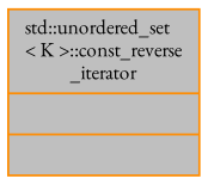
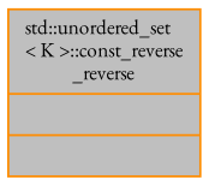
  digraph {
    fontname="EB Garamond"
-   n1 [color=darkorange fillcolor=grey75 fontcolor=black fontname="EB Garamond" fontsize=10 height=0.2 label="{std::unordered_set\l\< K \>::const_reverse\l_iterator\n||}" shape=record style=filled width=0.4]
+   n1 [color=darkorange fillcolor=grey75 fontcolor=black fontname="EB Garamond" fontsize=10 height=0.2 label="{std::unordered_set\l\< K \>::const_reverse\l_reverse\n||}" shape=record style=filled width=0.4]
  }
